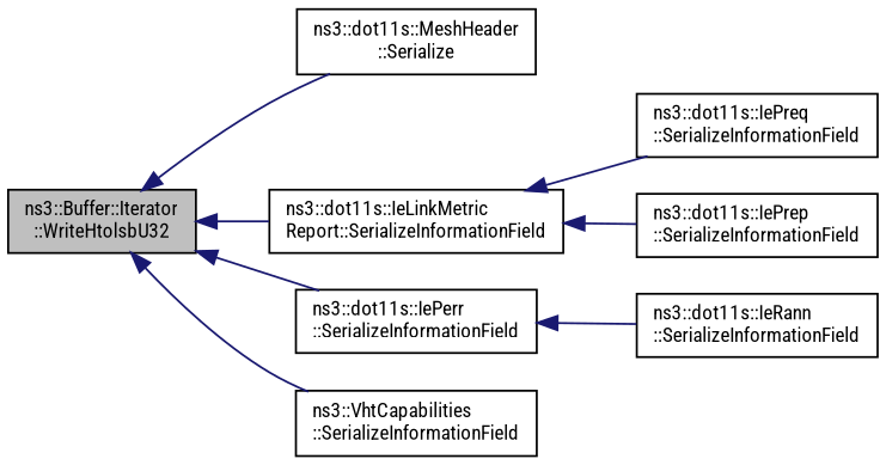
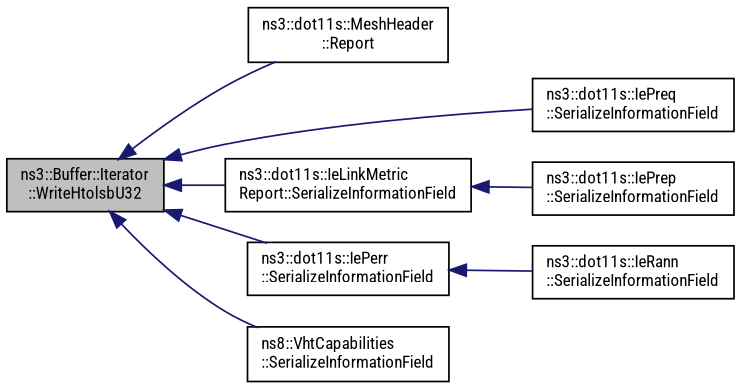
  digraph {
    fontname="Roboto Condensed"
    rankdir=LR
    node [color=black fillcolor=white fontname="Roboto Condensed" fontsize=10 shape=record style=filled]
    edge [color=midnightblue dir=back fontname="Roboto Condensed" fontsize=10 labelfontname=Helvetica labelfontsize=10 style=solid]
    n1 [fillcolor=grey75 fontcolor=black height=0.2 label="ns3::Buffer::Iterator\l::WriteHtolsbU32" width=0.4]
-   n2 [height=0.2 label="ns3::dot11s::MeshHeader\l::Serialize" width=0.4]
+   n2 [height=0.2 label="ns3::dot11s::MeshHeader\l::Report" width=0.4]
    n3 [height=0.2 label="ns3::dot11s::IeLinkMetric\lReport::SerializeInformationField" width=0.4]
    n4 [height=0.2 label="ns3::dot11s::IePerr\l::SerializeInformationField" width=0.4]
    n5 [height=0.2 label="ns3::dot11s::IePreq\l::SerializeInformationField" width=0.4]
-   n6 [height=0.2 label="ns3::VhtCapabilities\l::SerializeInformationField" width=0.4]
+   n6 [height=0.2 label="ns8::VhtCapabilities\l::SerializeInformationField" width=0.4]
    n7 [height=0.2 label="ns3::dot11s::IePrep\l::SerializeInformationField" width=0.4]
    n8 [height=0.2 label="ns3::dot11s::IeRann\l::SerializeInformationField" width=0.4]
    n1 -> n2
    n1 -> n3
    n1 -> n4
-   n3 -> n5
+   n1 -> n5
    n1 -> n6
    n3 -> n7
    n4 -> n8
  }
